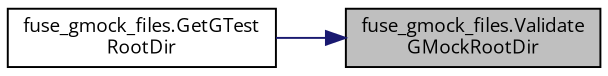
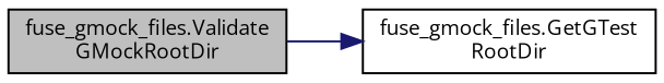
  digraph {
    rankdir=LR
    fontname="Open Sans"
    node [color=black fontname="Open Sans" fontsize=10 shape=record style=filled]
    n1 [fillcolor=grey75 fontcolor=black height=0.2 label="fuse_gmock_files.Validate\lGMockRootDir" width=0.4]
    n2 [fillcolor=white height=0.2 label="fuse_gmock_files.GetGTest\lRootDir" width=0.4]
-   n2 -> n1 [color=midnightblue fontname="Open Sans" fontsize=10 labelfontname=Helvetica labelfontsize=10 style=solid]
+   n1 -> n2 [color=midnightblue fontname="Open Sans" fontsize=10 labelfontname=Helvetica labelfontsize=10 style=solid]
  }
